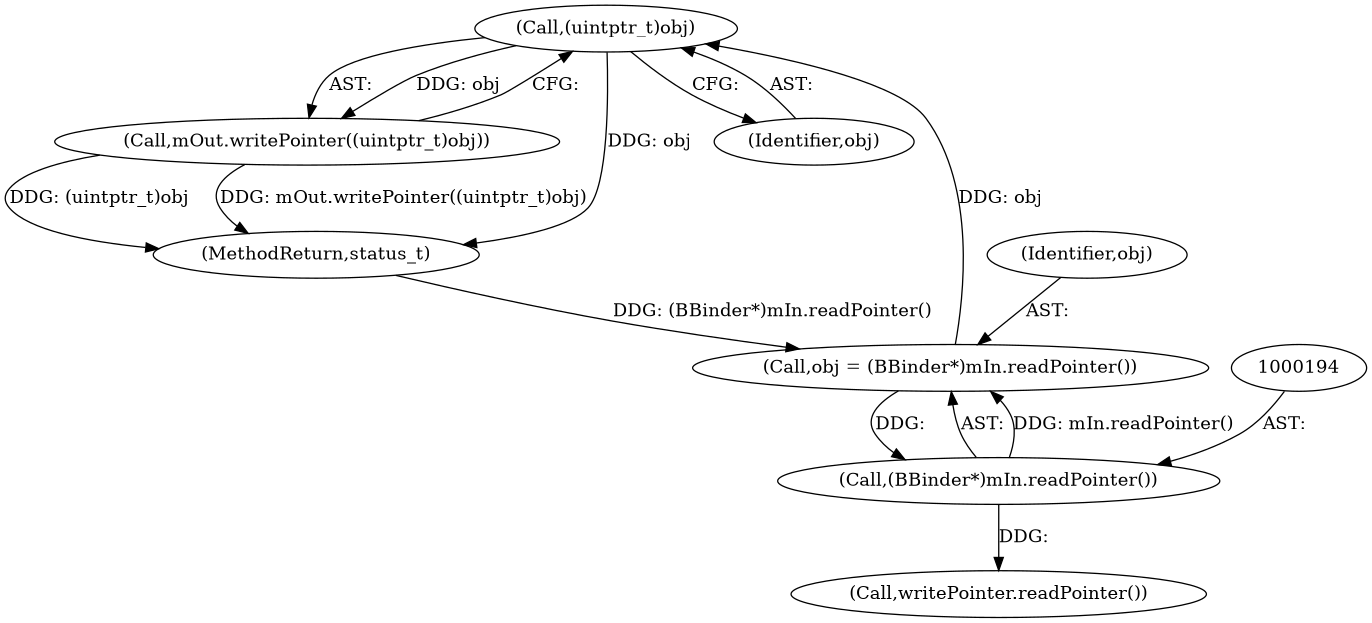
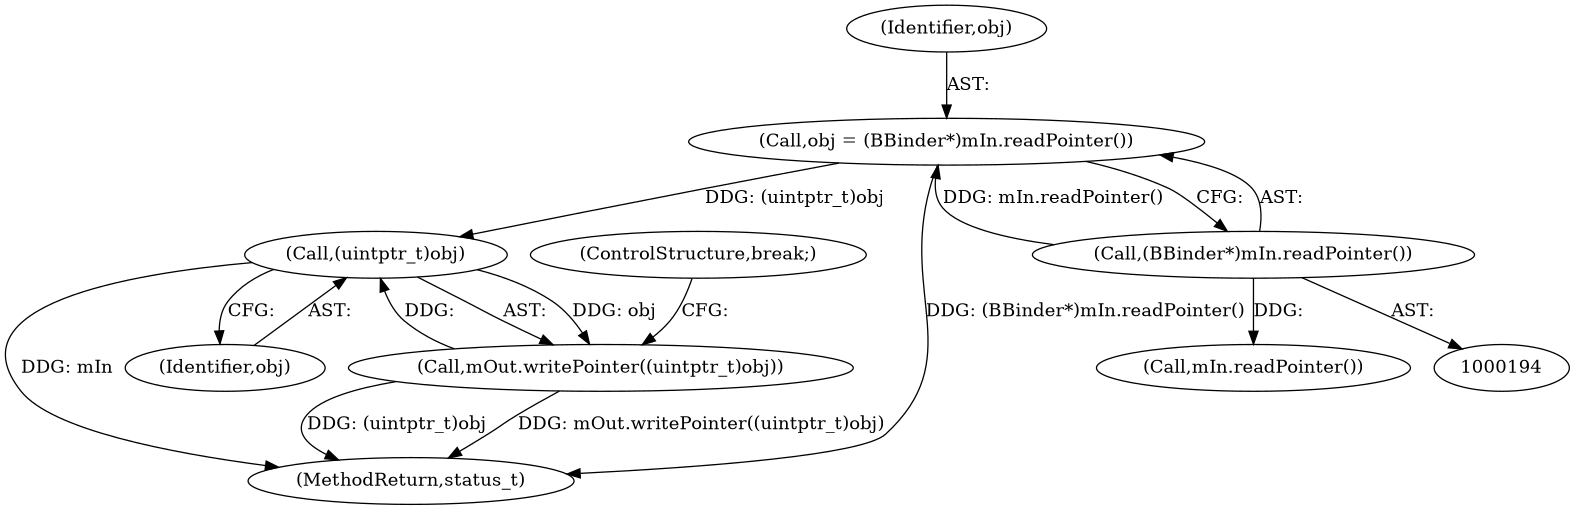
  digraph {
    n1 [label="(Call,(uintptr_t)obj)"]
    n2 [label="(Call,mOut.writePointer((uintptr_t)obj))"]
    n3 [label="(MethodReturn,status_t)"]
    n4 [label="(Identifier,obj)"]
    n5 [label="(Call,obj = (BBinder*)mIn.readPointer())"]
    n6 [label="(Call,(BBinder*)mIn.readPointer())"]
-   n7 [label="(Call,writePointer.readPointer())"]
+   n7 [label="(Call,mIn.readPointer())"]
    n8 [label="(Identifier,obj)"]
+   n9 [label="(ControlStructure,break;)"]
    1000194
    n1 -> n2 [label="AST: "]
    n1 -> n2 [label="DDG: obj"]
-   n1 -> n3 [label="DDG: obj"]
+   n1 -> n3 [label="DDG: mIn"]
    n1 -> n4 [label="CFG: "]
-   n2 -> n1 [label="CFG: "]
+   n2 -> n1 [label="DDG: "]
    n2 -> n3 [label="DDG: (uintptr_t)obj"]
    n2 -> n3 [label="DDG: mOut.writePointer((uintptr_t)obj)"]
    n4 -> n1 [label="AST: "]
-   n5 -> n1 [label="DDG: obj"]
-   n3 -> n5 [label="DDG: (BBinder*)mIn.readPointer()"]
-   n5 -> n6 [label="DDG: "]
+   n5 -> n1 [label="DDG: (uintptr_t)obj"]
+   n5 -> n3 [label="DDG: (BBinder*)mIn.readPointer()"]
+   n5 -> n6 [label="CFG: "]
    n6 -> n5 [label="AST: "]
    n6 -> n5 [label="DDG: mIn.readPointer()"]
    n6 -> n7 [label="DDG: "]
    n8 -> n5 [label="AST: "]
-   1000194 -> n6 [label="AST: "]
+   n9 -> n2 [label="CFG: "]
+   n6 -> 1000194 [label="AST: "]
  }
